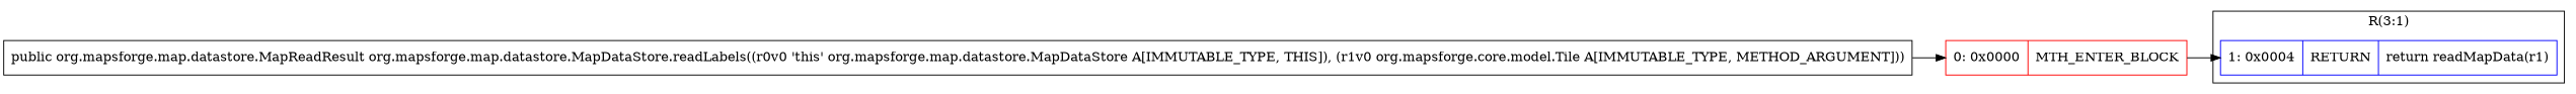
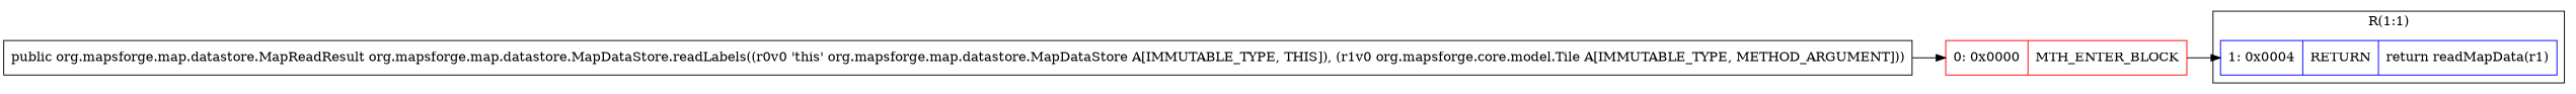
  digraph {
    rankdir=LR
    node [shape=record]
    n1 [color=blue label="{1\:\ 0x0004|RETURN\l|return readMapData(r1)\l}"]
    n2 [color=red label="{0\:\ 0x0000|MTH_ENTER_BLOCK\l}"]
    n3 [label="{public org.mapsforge.map.datastore.MapReadResult org.mapsforge.map.datastore.MapDataStore.readLabels((r0v0 'this' org.mapsforge.map.datastore.MapDataStore A[IMMUTABLE_TYPE, THIS]), (r1v0 org.mapsforge.core.model.Tile A[IMMUTABLE_TYPE, METHOD_ARGUMENT])) }"]
    subgraph cluster_1 {
-     label="R(3:1)"
+     label="R(1:1)"
      n1
    }
    n2 -> n1
    n3 -> n2
  }
